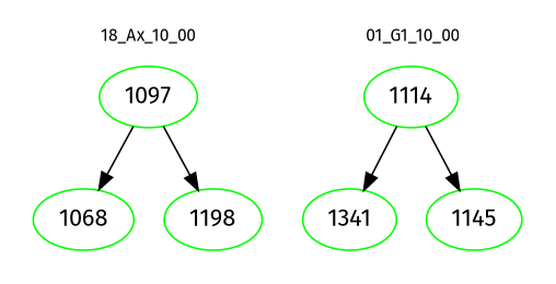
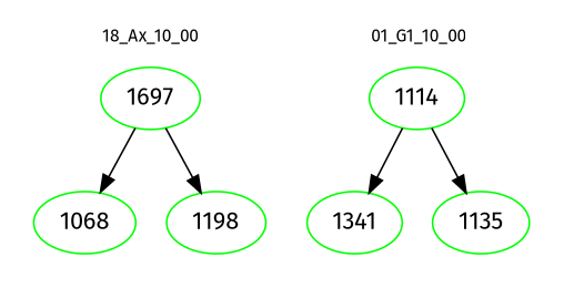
  digraph {
    fontname="Fira Sans"
    node [color=green fontname="Fira Sans"]
    edge [color=black fontname="Fira Sans"]
-   n1 [label=1097]
+   n1 [label=1697]
    n2 [label=1068]
    n3 [label=1198]
    n4 [label=1114]
    n5 [label=1341]
-   n6 [label=1145]
+   n6 [label=1135]
    subgraph cluster_1 {
      color=white
      fontsize=10
      label="18_Ax_10_00"
      n1
      n2
      n3
    }
    subgraph cluster_2 {
      color=white
      fontsize=10
      label="01_G1_10_00"
      n4
      n5
      n6
    }
    n1 -> n2
    n1 -> n3
    n4 -> n5
    n4 -> n6
  }
